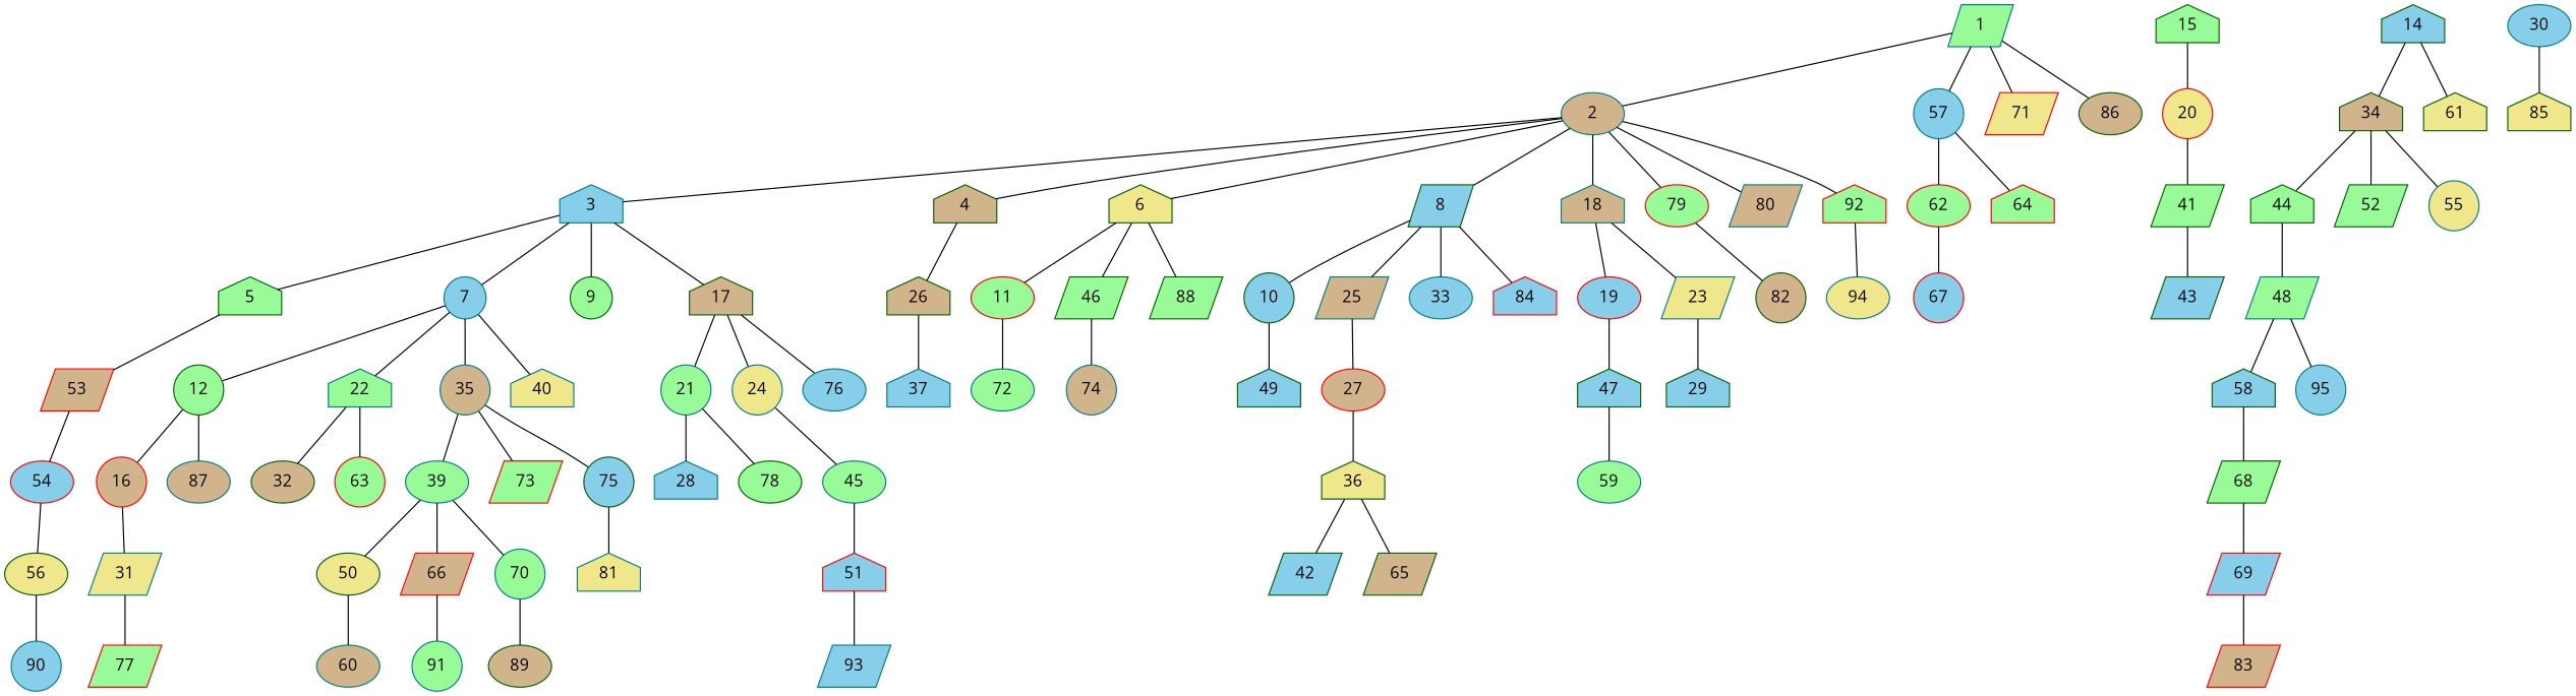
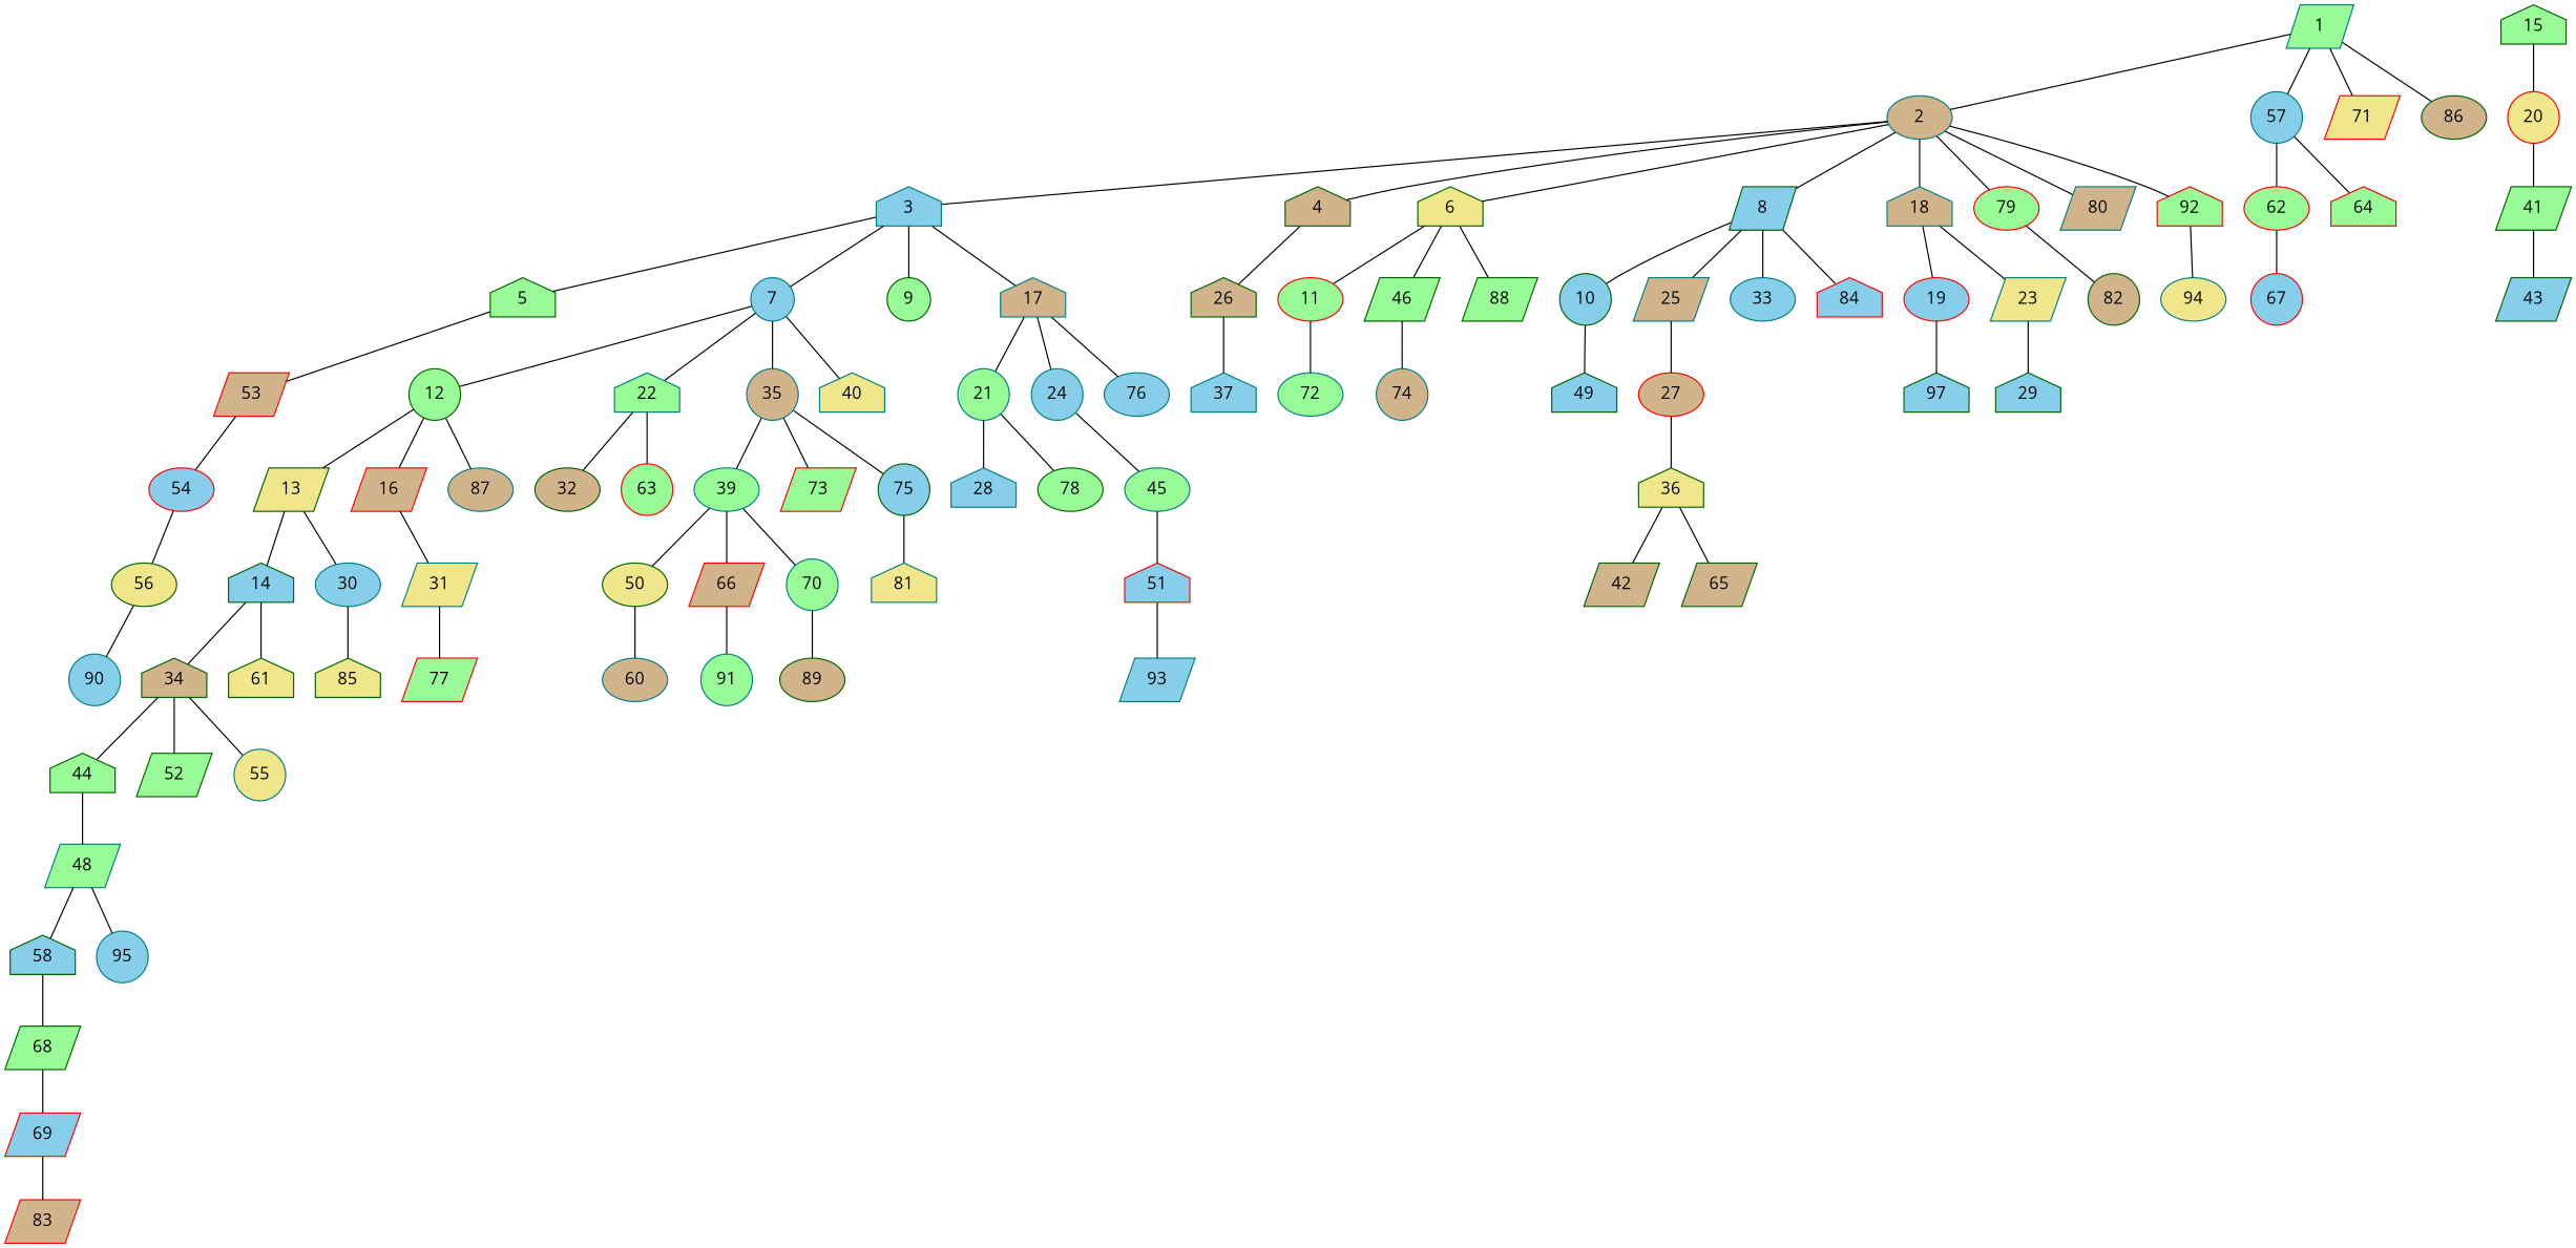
  graph {
    fontname="Open Sans"
    node [color=teal fillcolor=palegreen fontname="Open Sans" shape=house style=filled]
    edge [fontname="Open Sans"]
    1 [shape=parallelogram]
    2 [fillcolor=tan shape=ellipse]
    57 [fillcolor=skyblue shape=circle]
    71 [color=red fillcolor=khaki shape=parallelogram]
    86 [color=darkgreen fillcolor=tan shape=ellipse]
    3 [fillcolor=skyblue]
    4 [color=darkgreen fillcolor=tan]
    6 [color=darkgreen fillcolor=khaki]
    8 [color=darkgreen fillcolor=skyblue shape=parallelogram]
    18 [fillcolor=tan]
    79 [color=red shape=ellipse]
    80 [fillcolor=tan shape=parallelogram]
    92 [color=red]
    62 [color=red shape=ellipse]
    64 [color=red]
    5 [color=darkgreen]
    7 [fillcolor=skyblue shape=circle]
    9 [color=darkgreen shape=circle]
-   17 [color=darkgreen fillcolor=tan]
+   17 [fillcolor=tan]
    26 [color=darkgreen fillcolor=tan]
    11 [color=red shape=ellipse]
    46 [color=darkgreen shape=parallelogram]
    88 [color=darkgreen shape=parallelogram]
    10 [color=darkgreen fillcolor=skyblue shape=circle]
    25 [fillcolor=tan shape=parallelogram]
    33 [fillcolor=skyblue shape=ellipse]
    84 [color=red fillcolor=skyblue]
    19 [color=red fillcolor=skyblue shape=ellipse]
    23 [fillcolor=khaki shape=parallelogram]
    82 [color=darkgreen fillcolor=tan shape=circle]
    94 [fillcolor=khaki shape=ellipse]
    53 [color=red fillcolor=tan shape=parallelogram]
    12 [color=darkgreen shape=circle]
    22
    35 [fillcolor=tan shape=circle]
    40 [fillcolor=khaki]
    21 [shape=circle]
-   24 [fillcolor=khaki shape=circle]
+   24 [fillcolor=skyblue shape=circle]
    76 [fillcolor=skyblue shape=ellipse]
    37 [fillcolor=skyblue]
    54 [color=red fillcolor=skyblue shape=ellipse]
    72 [shape=ellipse]
    74 [fillcolor=tan shape=circle]
-   16 [color=red fillcolor=tan shape=circle]
+   13 [color=darkgreen fillcolor=khaki shape=parallelogram]
+   16 [color=red fillcolor=tan shape=parallelogram]
    87 [fillcolor=tan shape=ellipse]
    32 [color=darkgreen fillcolor=tan shape=ellipse]
    63 [color=red shape=circle]
    39 [shape=ellipse]
    73 [color=red shape=parallelogram]
    75 [color=darkgreen fillcolor=skyblue shape=circle]
    49 [color=darkgreen fillcolor=skyblue]
    15 [color=darkgreen]
    20 [color=red fillcolor=khaki shape=circle]
    27 [color=red fillcolor=tan shape=ellipse]
    14 [color=darkgreen fillcolor=skyblue]
    30 [fillcolor=skyblue shape=ellipse]
    31 [fillcolor=khaki shape=parallelogram]
    34 [color=darkgreen fillcolor=tan]
    61 [color=darkgreen fillcolor=khaki]
    85 [color=darkgreen fillcolor=khaki]
    44 [color=darkgreen]
    52 [color=darkgreen shape=parallelogram]
    55 [fillcolor=khaki shape=circle]
    41 [color=darkgreen shape=parallelogram]
    77 [color=red shape=parallelogram]
    28 [fillcolor=skyblue]
    78 [color=darkgreen shape=ellipse]
    45 [shape=ellipse]
-   47 [color=darkgreen fillcolor=skyblue]
+   47 [color=darkgreen fillcolor=skyblue label=97]
    29 [color=darkgreen fillcolor=skyblue]
-   59 [shape=ellipse]
    43 [color=darkgreen fillcolor=skyblue shape=parallelogram]
    51 [color=red fillcolor=skyblue]
    36 [color=darkgreen fillcolor=khaki]
-   42 [color=darkgreen fillcolor=skyblue shape=parallelogram]
+   42 [color=darkgreen fillcolor=tan shape=parallelogram]
    65 [color=darkgreen fillcolor=tan shape=parallelogram]
    48 [shape=parallelogram]
    50 [color=darkgreen fillcolor=khaki shape=ellipse]
    66 [color=red fillcolor=tan shape=parallelogram]
    70 [shape=circle]
    81 [fillcolor=khaki]
    60 [fillcolor=tan shape=ellipse]
    91 [shape=circle]
    89 [color=darkgreen fillcolor=tan shape=ellipse]
    58 [color=darkgreen fillcolor=skyblue]
    95 [fillcolor=skyblue shape=circle]
    93 [fillcolor=skyblue shape=parallelogram]
    68 [color=darkgreen shape=parallelogram]
    56 [color=darkgreen fillcolor=khaki shape=ellipse]
    90 [fillcolor=skyblue shape=circle]
    67 [color=red fillcolor=skyblue shape=circle]
    69 [color=red fillcolor=skyblue shape=parallelogram]
    83 [color=red fillcolor=tan shape=parallelogram]
    1 -- 2
    1 -- 57
    1 -- 71
    1 -- 86
    2 -- 3
    2 -- 4
    2 -- 6
    2 -- 8
    2 -- 18
    2 -- 79
    2 -- 80
    2 -- 92
    57 -- 62
    57 -- 64
    3 -- 5
    3 -- 7
    3 -- 9
    3 -- 17
    4 -- 26
    6 -- 11
    6 -- 46
    6 -- 88
    8 -- 10
    8 -- 25
    8 -- 33
    8 -- 84
    18 -- 19
    18 -- 23
    79 -- 82
    92 -- 94
    62 -- 67
    5 -- 53
    7 -- 12
    7 -- 22
    7 -- 35
    7 -- 40
    17 -- 21
    17 -- 24
    17 -- 76
    26 -- 37
    11 -- 72
    46 -- 74
    10 -- 49
    25 -- 27
    19 -- 47
    23 -- 29
    53 -- 54
+   12 -- 13
    12 -- 16
    12 -- 87
    22 -- 32
    22 -- 63
    35 -- 39
    35 -- 73
    35 -- 75
    21 -- 28
    21 -- 78
    24 -- 45
    54 -- 56
+   13 -- 14
+   13 -- 30
    16 -- 31
    39 -- 50
    39 -- 66
    39 -- 70
    75 -- 81
    15 -- 20
    20 -- 41
    27 -- 36
    14 -- 34
    14 -- 61
    30 -- 85
    31 -- 77
    34 -- 44
    34 -- 52
    34 -- 55
    44 -- 48
    41 -- 43
    45 -- 51
-   47 -- 59
    51 -- 93
    36 -- 42
    36 -- 65
    48 -- 58
    48 -- 95
    50 -- 60
    66 -- 91
    70 -- 89
    58 -- 68
    68 -- 69
    56 -- 90
    69 -- 83
  }
